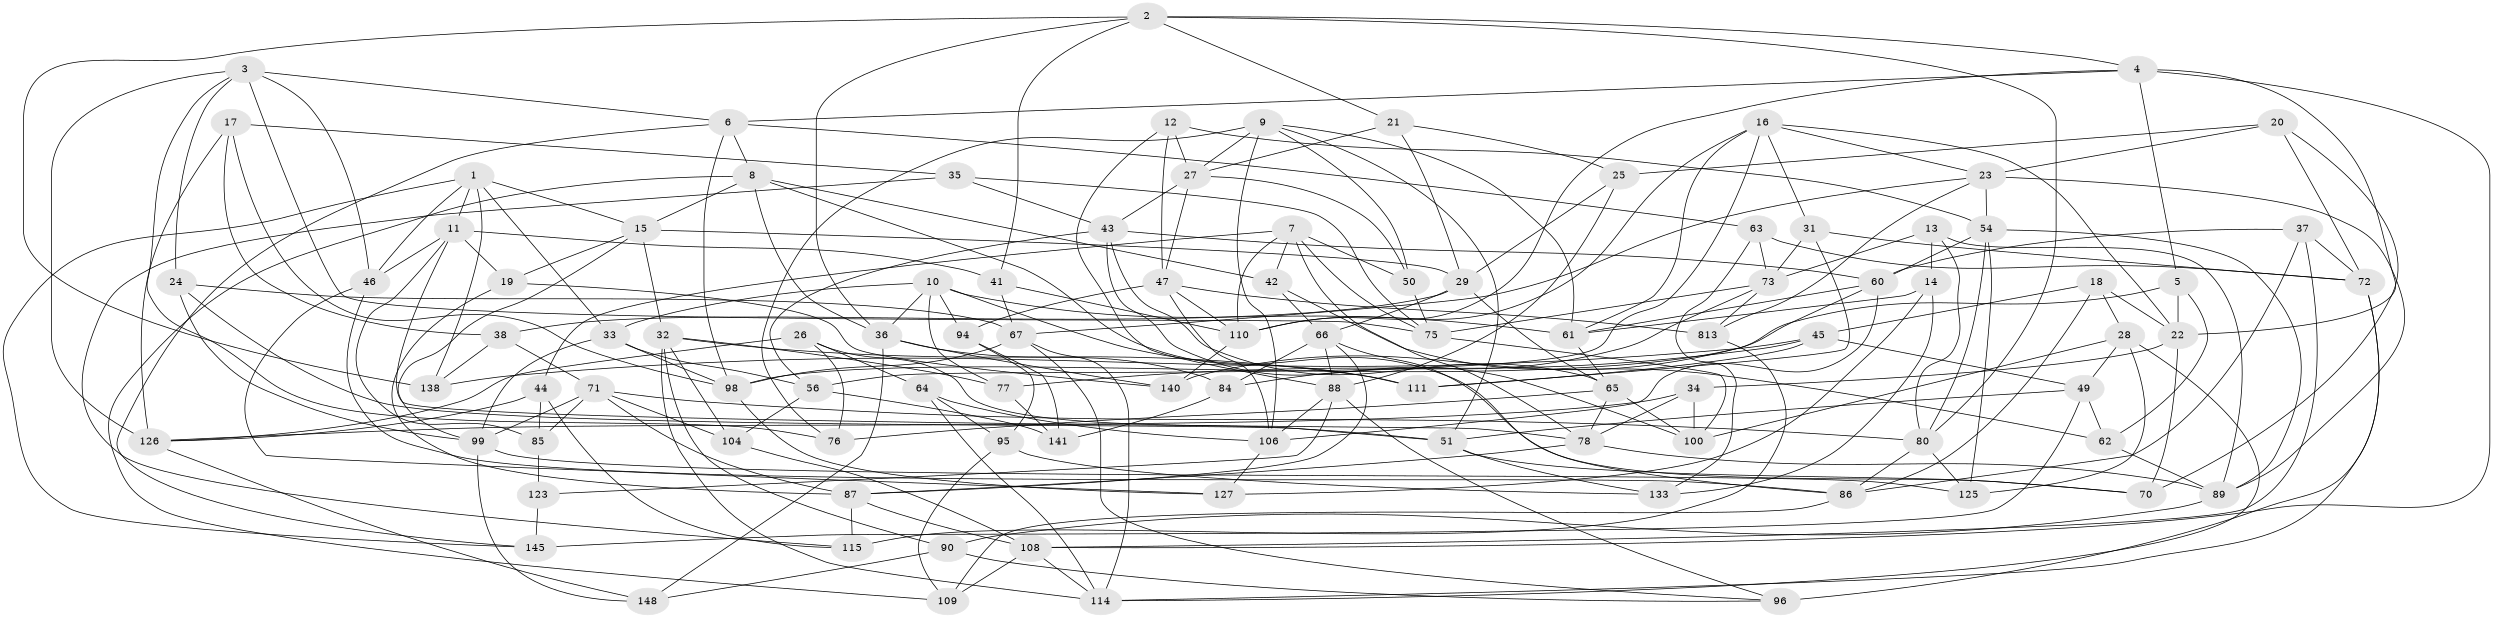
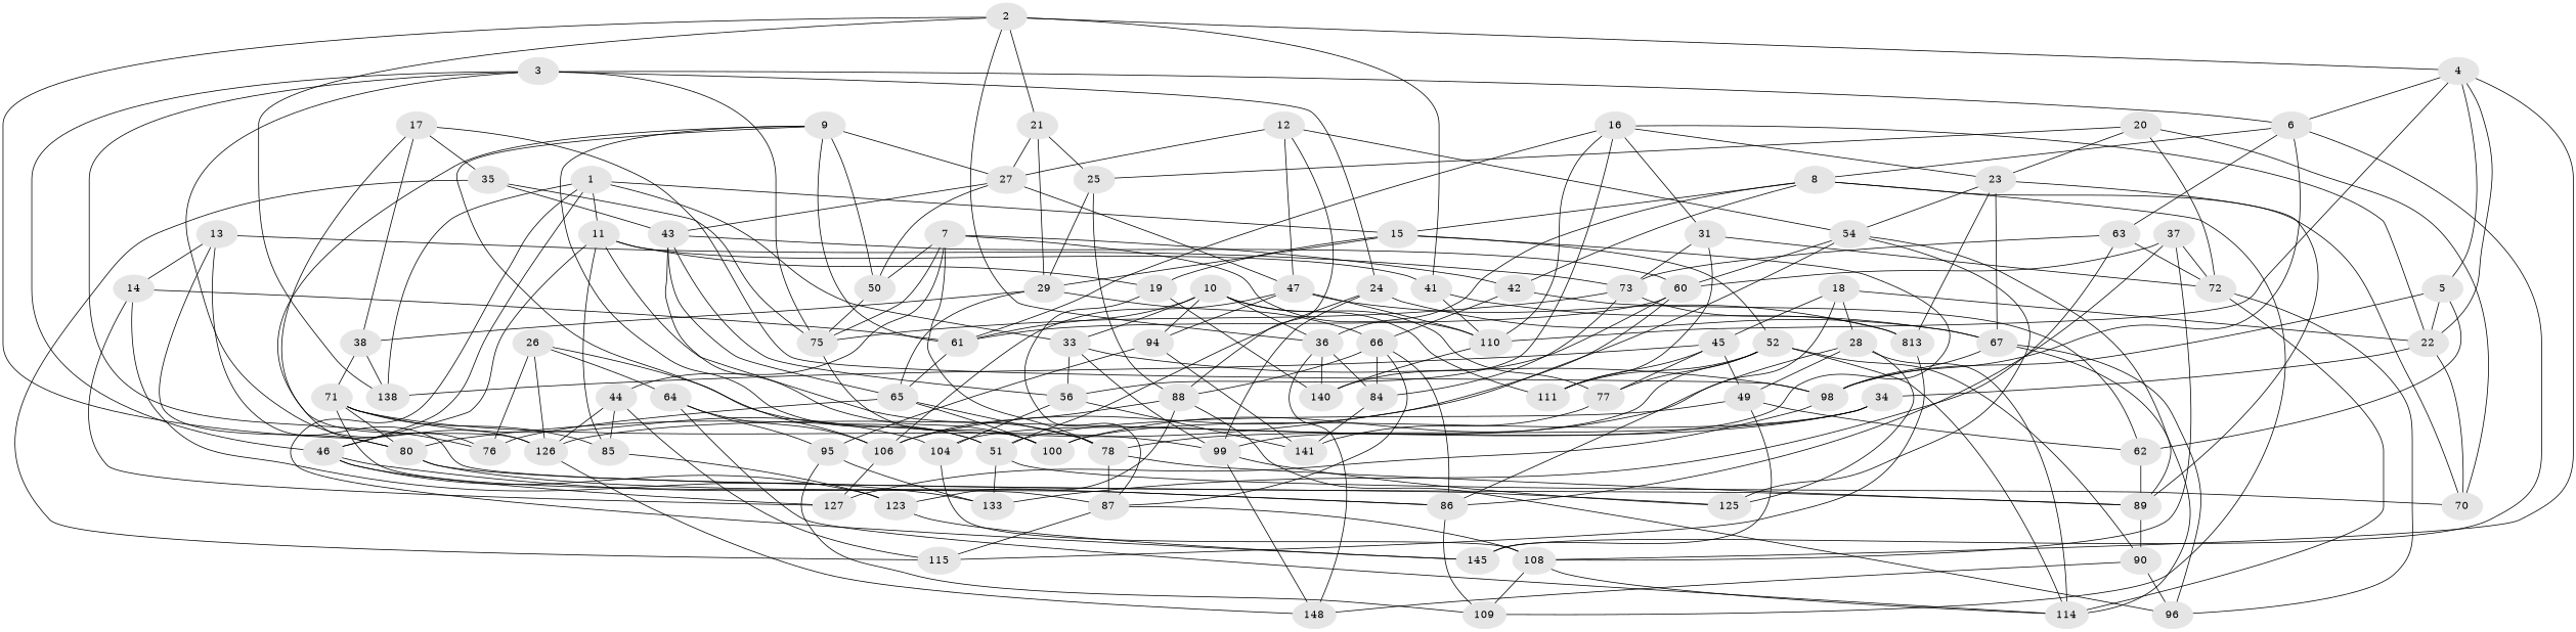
  graph {
    node [color=gray90 style=filled]
    1 [super="+40"]
    11 [super="+59"]
    15 [super="+91"]
    46 [super="+118"]
    138
    145
    33
    41
    78 [super="+107"]
    19
    85
    29 [super="+105"]
-   52 [super="+79" label=32]
+   52 [super="+79"]
    99 [super="+121"]
    127
    86 [super="+102"]
    123
    56 [super="+58"]
    104
    141
    2 [super="+74"]
    4 [super="+119"]
    21
    36 [super="+53"]
    80 [super="+149"]
    6 [super="+30"]
    5
    22 [super="+122"]
    108 [super="+134"]
    110 [super="+132"]
    27 [super="+131"]
    25
    140
    84
    148
    n36 [label=67 super="+83"]
    125
    3 [super="+48"]
    24
    75 [super="+82"]
    76
    126 [super="+142"]
    98 [super="+139"]
    8 [super="+116"]
    63
    51 [super="+136"]
    100 [super="+129"]
    62
    70
    34 [super="+57"]
    109
    114 [super="+130"]
    89 [super="+135"]
    42
    73 [super="+117"]
    133
    72 [super="+137"]
    7 [super="+124"]
    44
    50
    66 [super="+146"]
    115
    87 [super="+103"]
    9 [super="+32"]
    61 [super="+93"]
    106 [super="+144"]
    47 [super="+101"]
    43 [super="+81"]
    65 [super="+92"]
    10 [super="+55"]
    77
    94
    111
    95
    12
    54 [super="+69"]
    88 [super="+143"]
    n78 [label=813]
    60 [super="+147"]
    96
    13
    14
    90
    38
    16 [super="+39"]
    23 [super="+67"]
    31
    17
    35
    71 [super="+128"]
    18
    28 [super="+112"]
    45 [super="+97"]
    49 [super="+120"]
    20
    26
    64
    37
    1 -- 11
    1 -- 15
    1 -- 46
    1 -- 138
    1 -- 145
    1 -- 33
    11 -- 46
    11 -- 41
    11 -- 78
    11 -- 19
    11 -- 85
    15 -- 19
    15 -- 29
    15 -- 52
    15 -- 99
    46 -- 127
    46 -- 86
+   46 -- 123
    33 -- 99
    33 -- 56
    33 -- 98
    41 -- 110
    41 -- n36
    78 -- 89
    78 -- 87
    19 -- 140
    19 -- 87
    85 -- 123
    29 -- 66
    29 -- 65
    29 -- 38
    52 -- 104
    52 -- 114
    52 -- 77
    52 -- 111
    52 -- 90
    99 -- 148
    99 -- 125
    86 -- 109
    123 -- 145
    56 -- 104
    56 -- 141
    104 -- 108
    2 -- 138
    2 -- 41
    2 -- 4
    2 -- 21
    2 -- 36
    2 -- 80
    4 -- 6
    4 -- 5
    4 -- 22
    4 -- 108
    4 -- 110
    21 -- 29
    21 -- 27
    21 -- 25
    36 -- 140
    36 -- 84
    36 -- 148
    80 -- 86
    80 -- 125
    6 -- 145
    6 -- 98
    6 -- 8
    6 -- 63
    5 -- 22
    5 -- 98
    5 -- 62
    22 -- 70
    22 -- 34
    108 -- 109
    108 -- 114
    110 -- 140
    27 -- 50
    27 -- 47
    27 -- 43
    25 -- 29
    25 -- 88
    84 -- 141
    n36 -- 98
    n36 -- 114
    n36 -- 96
    3 -- 46
    3 -- 6
    3 -- 24
    3 -- 75
    3 -- 76
    3 -- 126
    24 -- 99
    24 -- n36
    24 -- 51
    75 -- 100
    126 -- 148
    98 -- 127
    8 -- 15
    8 -- 36
    8 -- 70
    8 -- 109
    8 -- 42
    63 -- 73
    63 -- 133
    63 -- 72
    51 -- 70
    51 -- 133
    62 -- 89
    34 -- 78
    34 -- 126
    34 -- 100 [weight=2]
    89 -- 90
    42 -- 62
    42 -- 66
    73 -- 84
    73 -- 75
    73 -- n78
    72 -- 114
    72 -- 96
    7 -- 78
    7 -- 110
    7 -- 75
    7 -- 42
    7 -- 44
    7 -- 50
    44 -- 85
    44 -- 126
    44 -- 115
    50 -- 75
    66 -- 86
    66 -- 84
    66 -- 87
    66 -- 88
    87 -- 108
    87 -- 115
    9 -- 27
    9 -- 76
    9 -- 51
    9 -- 50
    9 -- 61
    9 -- 106
    61 -- 65
    106 -- 127
    47 -- 110
    47 -- 106
    47 -- 94
    47 -- n78
    43 -- 56
    43 -- 100
    43 -- 65
    43 -- 60
    65 -- 78
    65 -- 76
    65 -- 100
    10 -- 33
    10 -- 36
    10 -- 61
    10 -- 77
    10 -- 94
    10 -- 111
    77 -- 141
    94 -- 141
    94 -- 95
    95 -- 109
    95 -- 133
    12 -- 27
    12 -- 47
    12 -- 54
    12 -- 88
    54 -- 80
    54 -- 125
    54 -- 89
    54 -- 60
    88 -- 123
    88 -- 106
    88 -- 96
    n78 -- 115
    60 -- 140
    60 -- 61
    60 -- 106
    13 -- 80
    13 -- 89
    13 -- 73
    13 -- 14
    14 -- 127
    14 -- 133
    14 -- 61
    90 -- 148
    90 -- 96
    38 -- 138
    38 -- 71
    16 -- 56
    16 -- 22
    16 -- 110
    16 -- 61
    16 -- 23
    16 -- 31
    23 -- n36
    23 -- 89
    23 -- 54
    23 -- n78
    31 -- 73
    31 -- 72
    31 -- 111
    17 -- 126
    17 -- 98
    17 -- 38
    17 -- 35
    35 -- 75
    35 -- 115
    35 -- 43
    71 -- 85
    71 -- 99
    71 -- 104
    71 -- 80
    71 -- 87
    18 -- 86
    18 -- 22
    18 -- 28
    18 -- 45
    28 -- 125
    28 -- 100
    28 -- 114
    28 -- 49
    45 -- 138
    45 -- 77
    45 -- 111
    45 -- 49 [weight=2]
    49 -- 145
    49 -- 51
    49 -- 62
    20 -- 25
    20 -- 70
    20 -- 72
    20 -- 23
    26 -- 76
    26 -- 126
    26 -- 51
    26 -- 64
    64 -- 114
    64 -- 106
    64 -- 95
    37 -- 86
    37 -- 108
    37 -- 72
    37 -- 60
  }
